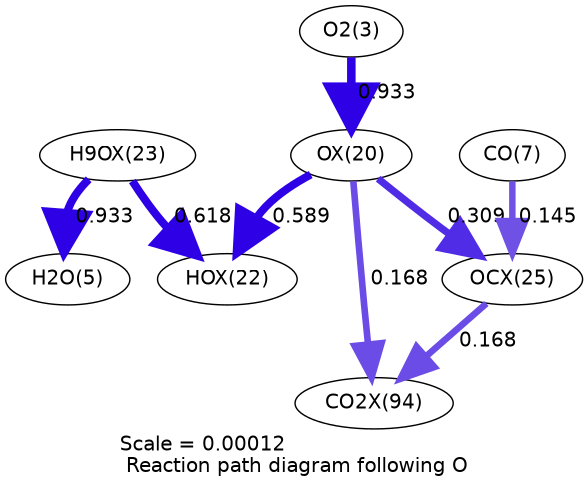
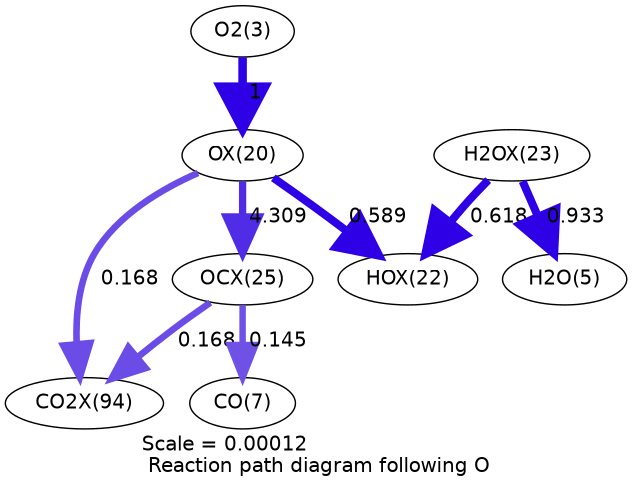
  digraph {
    fontname=Helvetica
    label="Scale = 0.00012\l Reaction path diagram following O"
    node [fontname=Helvetica]
    edge [arrowsize=2.33 color="0.7, 0.668, 0.9" fontname=Helvetica penwidth=4.65]
    n1 [label="O2(3)"]
    n2 [label="OX(20)"]
    n3 [label="HOX(22)"]
    n4 [label="OCX(25)"]
    n5 [label="CO2X(94)"]
    n6 [label="CO(7)"]
-   n7 [label="H9OX(23)"]
+   n7 [label="H2OX(23)"]
    n8 [label="H2O(5)"]
-   n1 -> n2 [arrowsize=3 color="0.7, 1.5, 0.9" label=" 0.933" penwidth=6]
+   n1 -> n2 [arrowsize=3 color="0.7, 1.5, 0.9" label=" 1" penwidth=6]
    n2 -> n3 [arrowsize=2.8 color="0.7, 1.09, 0.9" label=" 0.589" penwidth=5.6]
-   n2 -> n4 [arrowsize=2.56 color="0.7, 0.809, 0.9" label=" 0.309" penwidth=5.11]
+   n2 -> n4 [arrowsize=2.56 color="0.7, 0.809, 0.9" label=" 4.309" penwidth=5.11]
    n2 -> n5 [label=" 0.168"]
    n4 -> n5 [label=" 0.168"]
-   n6 -> n4 [arrowsize=2.27 color="0.7, 0.645, 0.9" label=" 0.145" penwidth=4.54]
+   n4 -> n6 [arrowsize=2.27 color="0.7, 0.645, 0.9" label=" 0.145" penwidth=4.54]
    n7 -> n3 [arrowsize=2.82 color="0.7, 1.12, 0.9" label=" 0.618" penwidth=5.64]
    n7 -> n8 [arrowsize=2.83 color="0.7, 1.13, 0.9" label=" 0.933" penwidth=5.65]
  }
